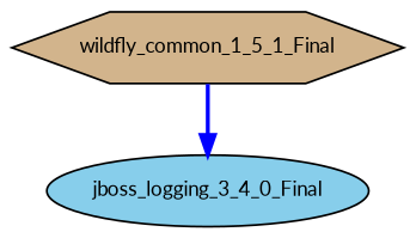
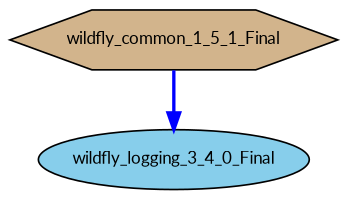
  digraph {
    fontname=Lato
    node [fontsize=10.0 style=filled fontname=Lato]
    wildfly_common_1_5_1_Final [shape=hexagon fillcolor=tan]
-   jboss_logging_3_4_0_Final [shape=ellipse fillcolor=skyblue]
+   jboss_logging_3_4_0_Final [shape=ellipse fillcolor=skyblue label=wildfly_logging_3_4_0_Final]
    wildfly_common_1_5_1_Final -> jboss_logging_3_4_0_Final [color=blue style=bold arrowhead=normal fontname=Lato]
  }
